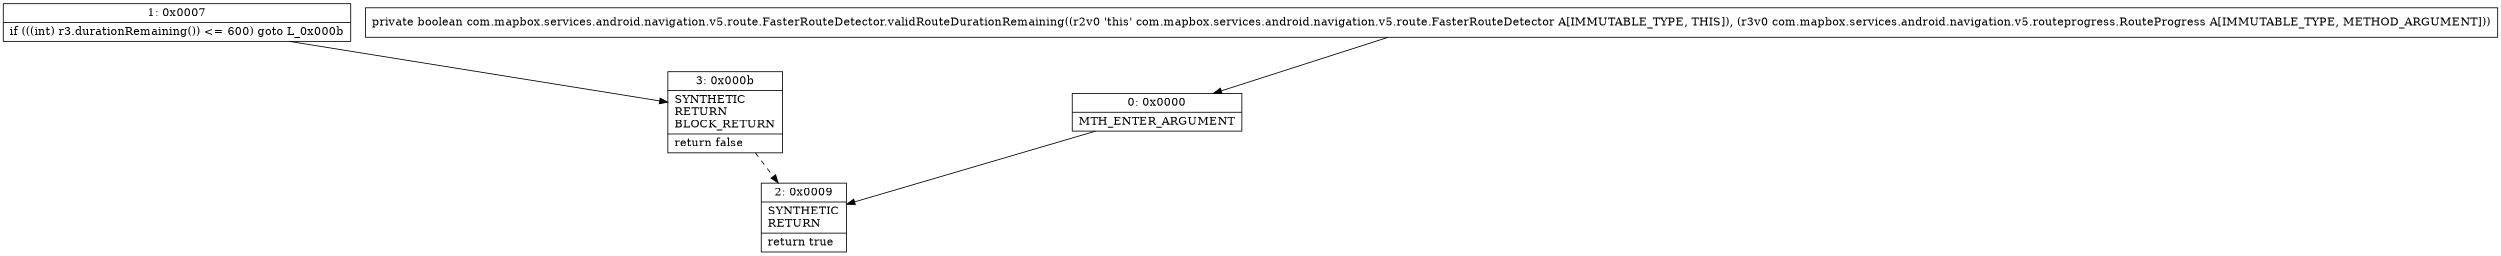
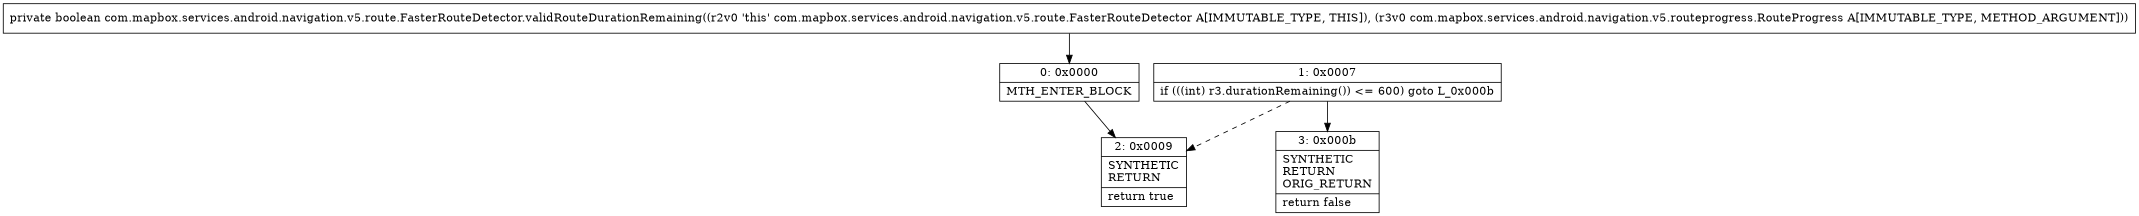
  digraph {
    node [shape=record]
-   n1 [label="{0\:\ 0x0000|MTH_ENTER_ARGUMENT\l}"]
+   n1 [label="{0\:\ 0x0000|MTH_ENTER_BLOCK\l}"]
    n2 [label="{2\:\ 0x0009|SYNTHETIC\lRETURN\l|return true\l}"]
    n3 [label="{1\:\ 0x0007|if (((int) r3.durationRemaining()) \<= 600) goto L_0x000b\l}"]
-   n4 [label="{3\:\ 0x000b|SYNTHETIC\lRETURN\lBLOCK_RETURN\l|return false\l}"]
+   n4 [label="{3\:\ 0x000b|SYNTHETIC\lRETURN\lORIG_RETURN\l|return false\l}"]
    n5 [label="{private boolean com.mapbox.services.android.navigation.v5.route.FasterRouteDetector.validRouteDurationRemaining((r2v0 'this' com.mapbox.services.android.navigation.v5.route.FasterRouteDetector A[IMMUTABLE_TYPE, THIS]), (r3v0 com.mapbox.services.android.navigation.v5.routeprogress.RouteProgress A[IMMUTABLE_TYPE, METHOD_ARGUMENT])) }"]
    n1 -> n2
-   n4 -> n2 [style=dashed]
+   n3 -> n2 [style=dashed]
    n3 -> n4
    n5 -> n1
  }
